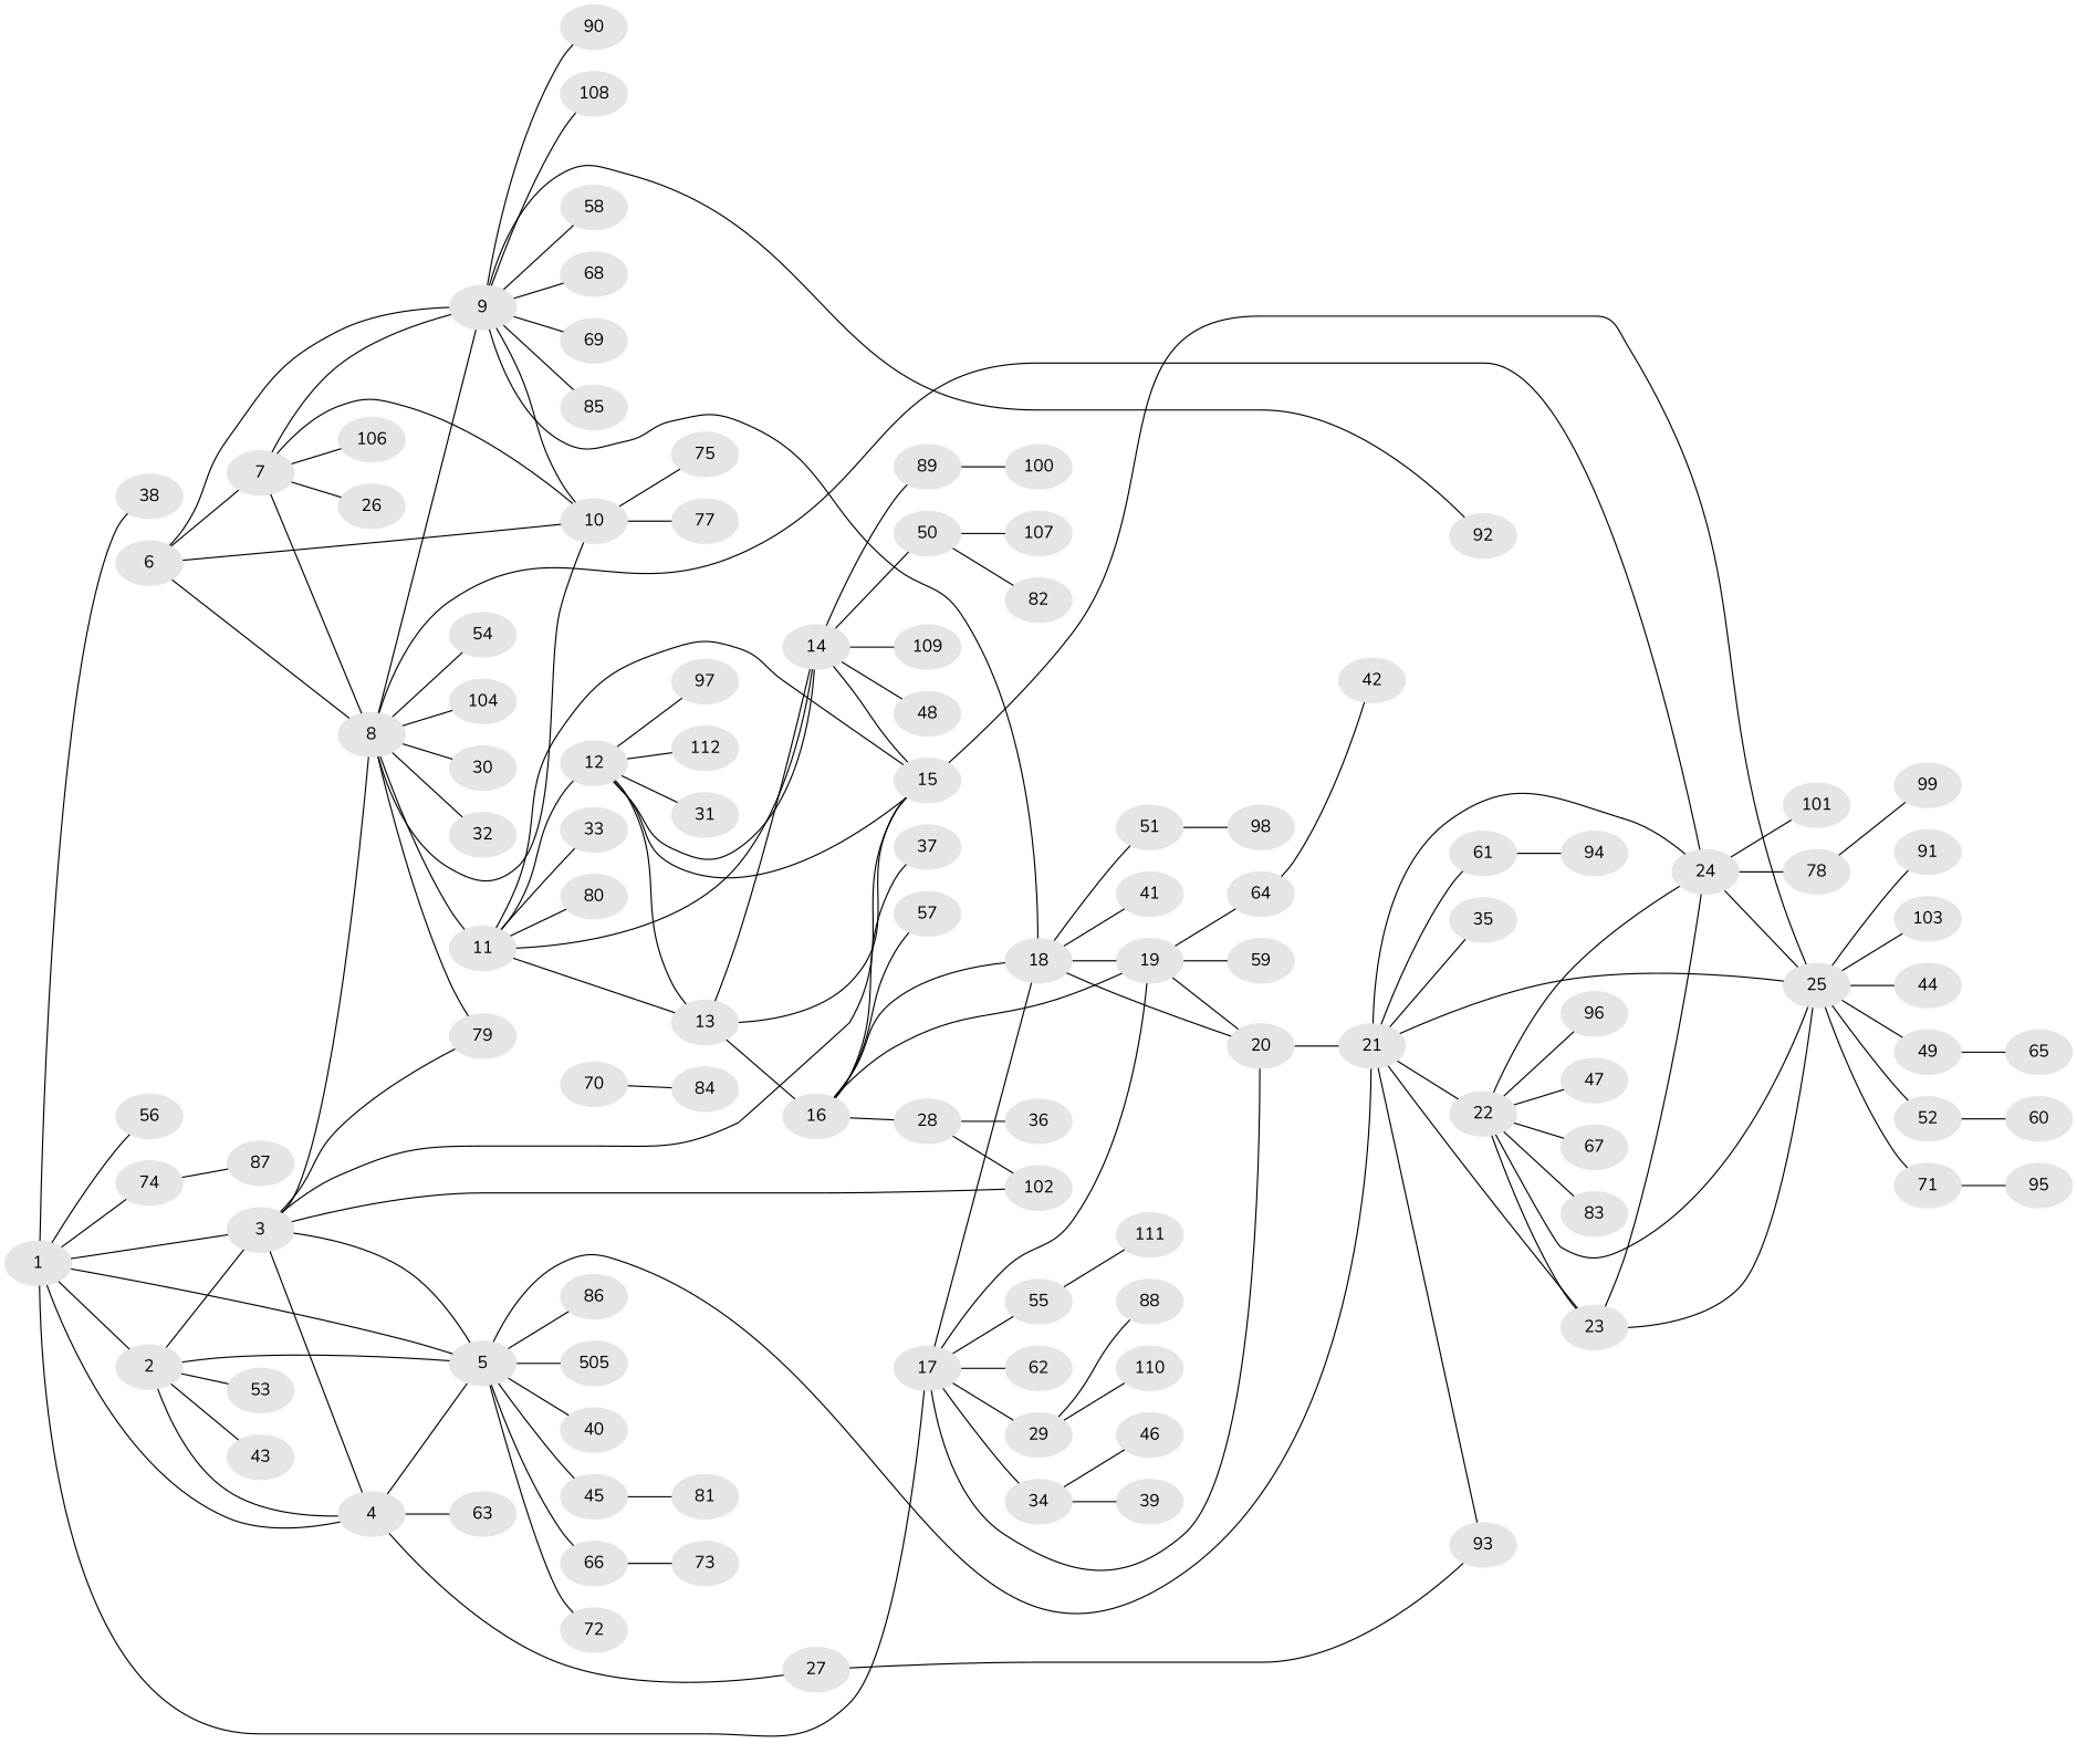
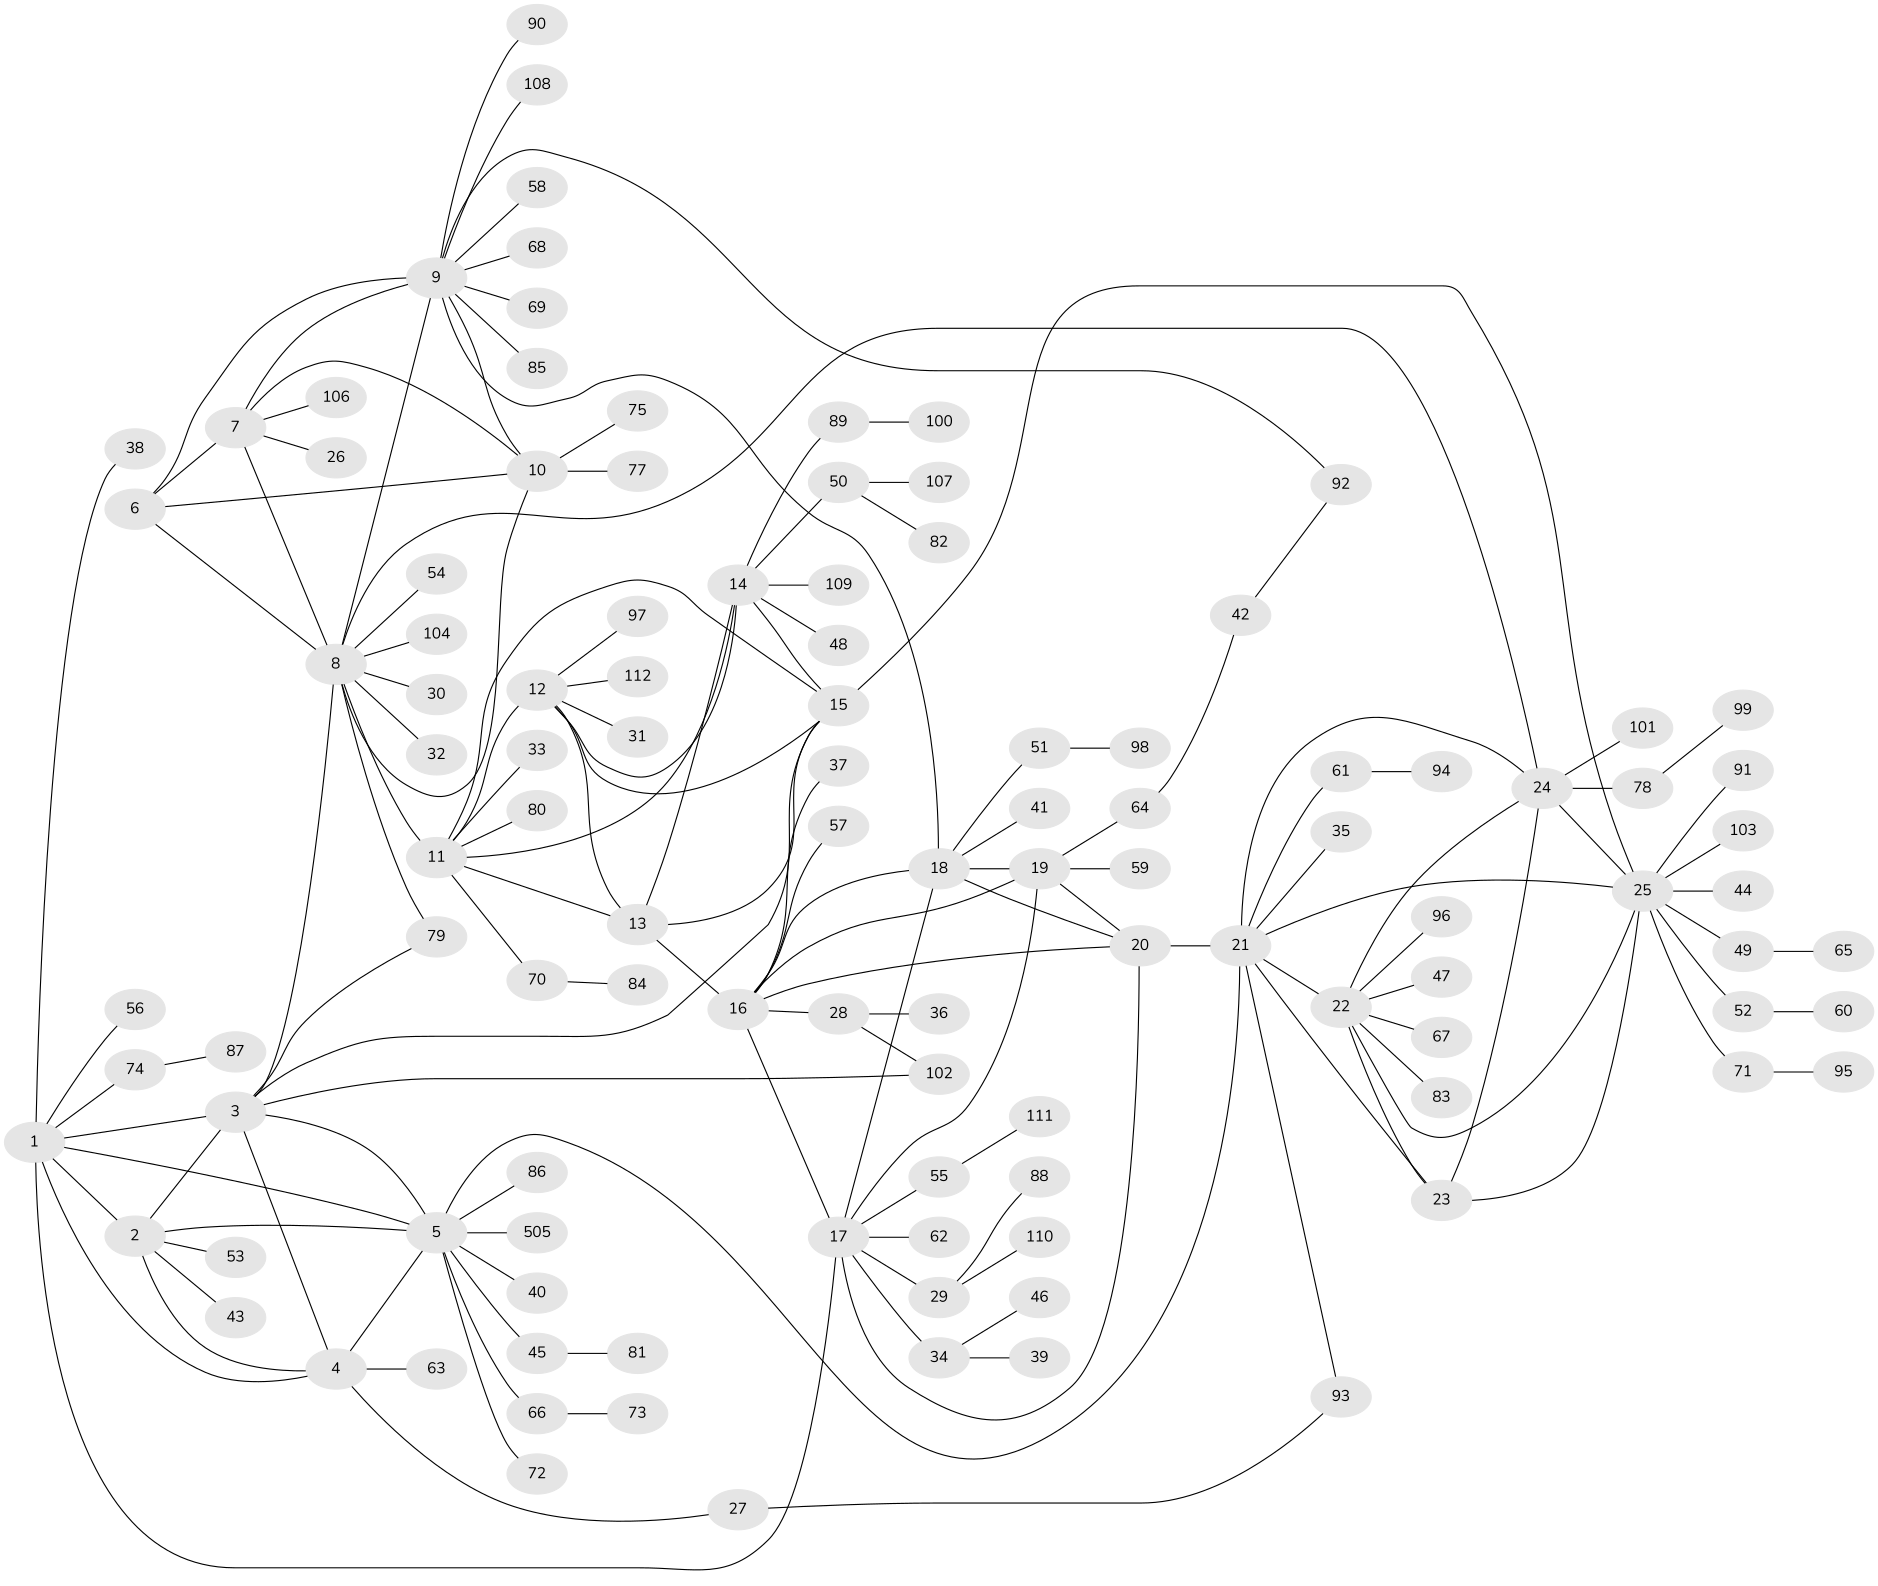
  graph {
    fontname=Nunito
    rankdir=LR
    node [color=gray90 fontname=Nunito style=filled]
    edge [fontname=Nunito]
    1
    2
    3
    4
    5
    17
    38
    56
    74
    43
    53
    8
    15
    79
    102
    27
    63
    21
    40
    45
    66
    72
    86
    n24 [label=505]
    18
    19
    20
    29
    34
    55
    62
    87
    9
    10
    11
    24
    30
    32
    54
    104
    25
    93
    22
    23
    35
    61
    81
    73
    6
    7
    26
    106
    58
    68
    69
    85
    90
    92
    108
    75
    77
    12
    13
    14
    33
    70
    80
    78
    101
    41
    51
    31
    97
    112
    16
    48
    50
    89
    109
    84
    28
    37
    57
    82
    107
    100
    44
    49
    52
    71
    91
    103
    59
    64
    36
    88
    110
    39
    46
    111
    98
    42
    47
    67
    83
    96
    94
    99
    65
    60
    95
    1 -- 2
    1 -- 3
    1 -- 4
    1 -- 5
    1 -- 17
    1 -- 38
    1 -- 56
    1 -- 74
    2 -- 3
    2 -- 4
    2 -- 5
    2 -- 43
    2 -- 53
    3 -- 4
    3 -- 5
    3 -- 8
    3 -- 15
    3 -- 79
    3 -- 102
    4 -- 5
    4 -- 27
    4 -- 63
    5 -- 21
    5 -- 40
    5 -- 45
    5 -- 66
    5 -- 72
    5 -- 86
    5 -- n24
    17 -- 18
    17 -- 19
    17 -- 20
    17 -- 29
    17 -- 34
    17 -- 55
    17 -- 62
    74 -- 87
    8 -- 79
    8 -- 9
    8 -- 10
    8 -- 11
    8 -- 24
    8 -- 30
    8 -- 32
    8 -- 54
    8 -- 104
    15 -- 25
    27 -- 93
    21 -- 24
    21 -- 25
    21 -- 93
    21 -- 22
    21 -- 23
    21 -- 35
    21 -- 61
    45 -- 81
    66 -- 73
    18 -- 19
    18 -- 20
    18 -- 41
    18 -- 51
    19 -- 20
    19 -- 59
    19 -- 64
    20 -- 21
    29 -- 88
    29 -- 110
    34 -- 39
    34 -- 46
    55 -- 111
    9 -- 18
    9 -- 10
    9 -- 58
    9 -- 68
    9 -- 69
    9 -- 85
    9 -- 90
    9 -- 92
    9 -- 108
    10 -- 75
    10 -- 77
    11 -- 15
    11 -- 12
    11 -- 13
    11 -- 14
    11 -- 33
+   11 -- 70
    11 -- 80
    24 -- 25
    24 -- 78
    24 -- 101
    25 -- 44
    25 -- 49
    25 -- 52
    25 -- 71
    25 -- 91
    25 -- 103
    22 -- 24
    22 -- 25
    22 -- 23
    22 -- 47
    22 -- 67
    22 -- 83
    22 -- 96
    23 -- 24
    23 -- 25
    61 -- 94
    6 -- 8
    6 -- 9
    6 -- 10
    6 -- 7
    7 -- 8
    7 -- 9
    7 -- 10
    7 -- 26
    7 -- 106
    12 -- 15
    12 -- 13
    12 -- 14
    12 -- 31
    12 -- 97
    12 -- 112
    13 -- 15
    13 -- 14
    13 -- 16
    14 -- 15
    14 -- 48
    14 -- 50
    14 -- 89
    14 -- 109
    70 -- 84
    78 -- 99
    51 -- 98
+   16 -- 17
    16 -- 18
    16 -- 19
+   16 -- 20
    16 -- 28
    16 -- 37
    16 -- 57
    50 -- 82
    50 -- 107
    89 -- 100
    28 -- 102
    28 -- 36
    49 -- 65
    52 -- 60
    71 -- 95
    64 -- 42
+   42 -- 92
  }
